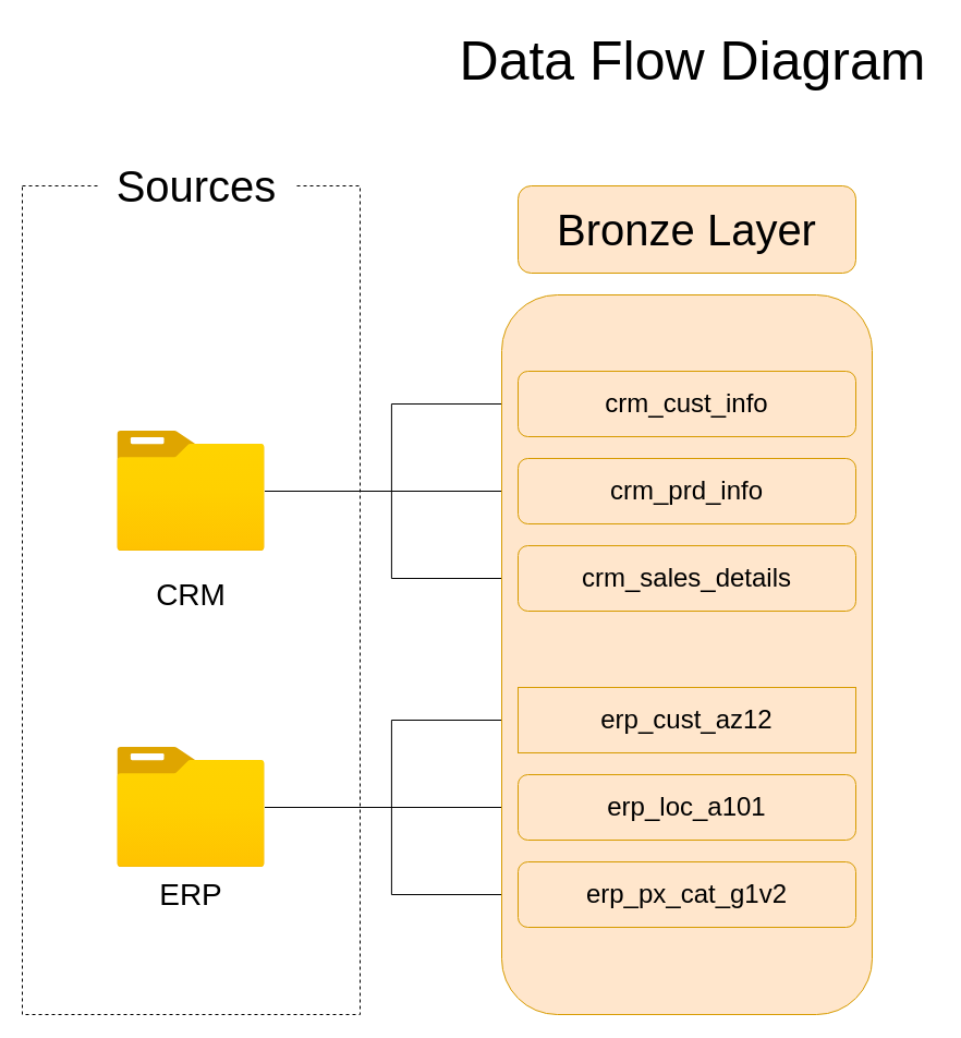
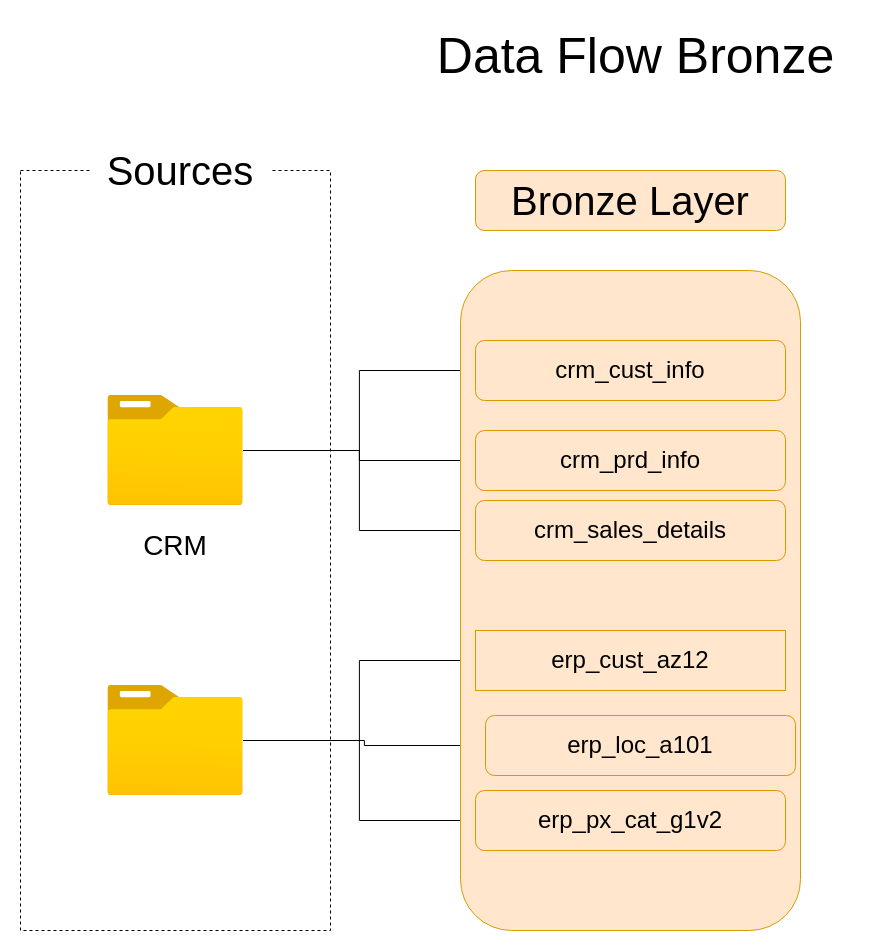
  <mxCell id="0" />
  <mxCell id="1" parent="0" />
- <mxCell id="2" value="&lt;font style=&quot;font-size: 50px;&quot;&gt;Data Flow Diagram&lt;/font&gt;" style="text;html=1;align=center;verticalAlign=middle;resizable=0;points=[];autosize=1;strokeColor=none;fillColor=none;" vertex="1" parent="1"><mxGeometry x="410" y="20" width="450" height="70" as="geometry" /></mxCell>
+ <mxCell id="2" value="&lt;font style=&quot;font-size: 50px;&quot;&gt;Data Flow Bronze&lt;/font&gt;" style="text;html=1;align=center;verticalAlign=middle;resizable=0;points=[];autosize=1;strokeColor=none;fillColor=none;" vertex="1" parent="1"><mxGeometry x="410" y="20" width="450" height="70" as="geometry" /></mxCell>
  <mxCell id="3" value="" style="rounded=0;whiteSpace=wrap;html=1;fillColor=none;dashed=1;" vertex="1" parent="1"><mxGeometry x="20" y="170" width="310" height="760" as="geometry" /></mxCell>
  <mxCell id="4" value="&lt;font style=&quot;font-size: 40px;&quot;&gt;Sources&lt;/font&gt;" style="rounded=1;whiteSpace=wrap;html=1;strokeColor=none;" vertex="1" parent="1"><mxGeometry x="90" y="140" width="180" height="60" as="geometry" /></mxCell>
  <mxCell id="5" style="edgeStyle=orthogonalEdgeStyle;rounded=0;orthogonalLoop=1;jettySize=auto;html=1;entryX=0;entryY=0.5;entryDx=0;entryDy=0;" edge="1" parent="1" source="8" target="18"><mxGeometry relative="1" as="geometry" /></mxCell>
  <mxCell id="6" style="edgeStyle=orthogonalEdgeStyle;rounded=0;orthogonalLoop=1;jettySize=auto;html=1;entryX=0;entryY=0.5;entryDx=0;entryDy=0;" edge="1" parent="1" source="8" target="17"><mxGeometry relative="1" as="geometry" /></mxCell>
  <mxCell id="7" style="edgeStyle=orthogonalEdgeStyle;rounded=0;orthogonalLoop=1;jettySize=auto;html=1;entryX=0;entryY=0.5;entryDx=0;entryDy=0;" edge="1" parent="1" source="8" target="19"><mxGeometry relative="1" as="geometry" /></mxCell>
  <mxCell id="8" value="" style="image;aspect=fixed;html=1;points=[];align=center;fontSize=12;image=img/lib/azure2/general/Folder_Blank.svg;" vertex="1" parent="1"><mxGeometry x="107.23" y="395" width="135.54" height="110" as="geometry" /></mxCell>
  <mxCell id="9" value="&lt;font style=&quot;font-size: 28px;&quot;&gt;CRM&lt;/font&gt;" style="text;html=1;align=center;verticalAlign=middle;whiteSpace=wrap;rounded=0;" vertex="1" parent="1"><mxGeometry x="145" y="530" width="60" height="30" as="geometry" /></mxCell>
  <mxCell id="10" style="edgeStyle=orthogonalEdgeStyle;rounded=0;orthogonalLoop=1;jettySize=auto;html=1;entryX=0;entryY=0.5;entryDx=0;entryDy=0;" edge="1" parent="1" source="13" target="21"><mxGeometry relative="1" as="geometry" /></mxCell>
  <mxCell id="11" style="edgeStyle=orthogonalEdgeStyle;rounded=0;orthogonalLoop=1;jettySize=auto;html=1;entryX=0;entryY=0.5;entryDx=0;entryDy=0;" edge="1" parent="1" source="13" target="20"><mxGeometry relative="1" as="geometry" /></mxCell>
  <mxCell id="12" style="edgeStyle=orthogonalEdgeStyle;rounded=0;orthogonalLoop=1;jettySize=auto;html=1;entryX=0;entryY=0.5;entryDx=0;entryDy=0;" edge="1" parent="1" source="13" target="22"><mxGeometry relative="1" as="geometry" /></mxCell>
  <mxCell id="13" value="" style="image;aspect=fixed;html=1;points=[];align=center;fontSize=12;image=img/lib/azure2/general/Folder_Blank.svg;" vertex="1" parent="1"><mxGeometry x="107.23" y="685" width="135.54" height="110" as="geometry" /></mxCell>
- <mxCell id="14" value="&lt;font style=&quot;font-size: 28px;&quot;&gt;ERP&lt;/font&gt;" style="text;html=1;align=center;verticalAlign=middle;whiteSpace=wrap;rounded=0;" vertex="1" parent="1"><mxGeometry x="145" y="805" width="60" height="30" as="geometry" /></mxCell>
  <mxCell id="15" value="" style="rounded=1;whiteSpace=wrap;html=1;fillColor=#ffe6cc;strokeColor=#d79b00;" vertex="1" parent="1"><mxGeometry x="460" y="270" width="340" height="660" as="geometry" /></mxCell>
- <mxCell id="16" value="&lt;font style=&quot;font-size: 40px;&quot;&gt;Bronze Layer&lt;/font&gt;" style="rounded=1;whiteSpace=wrap;html=1;fillColor=#ffe6cc;strokeColor=#d79b00;" vertex="1" parent="1"><mxGeometry x="475" y="170" width="310" height="80" as="geometry" /></mxCell>
+ <mxCell id="16" value="&lt;font style=&quot;font-size: 40px;&quot;&gt;Bronze Layer&lt;/font&gt;" style="rounded=1;whiteSpace=wrap;html=1;fillColor=#ffe6cc;strokeColor=#d79b00;" vertex="1" parent="1"><mxGeometry x="475" y="170" width="310" height="60" as="geometry" /></mxCell>
  <mxCell id="17" value="&lt;font style=&quot;font-size: 24px;&quot;&gt;crm_cust_info&lt;/font&gt;" style="rounded=1;whiteSpace=wrap;html=1;fillColor=#ffe6cc;strokeColor=#d79b00;" vertex="1" parent="1"><mxGeometry x="475" y="340" width="310" height="60" as="geometry" /></mxCell>
- <mxCell id="18" value="&lt;font style=&quot;font-size: 24px;&quot;&gt;crm_prd_info&lt;/font&gt;" style="rounded=1;whiteSpace=wrap;html=1;fillColor=#ffe6cc;strokeColor=#d79b00;" vertex="1" parent="1"><mxGeometry x="475" y="420" width="310" height="60" as="geometry" /></mxCell>
+ <mxCell id="18" value="&lt;font style=&quot;font-size: 24px;&quot;&gt;crm_prd_info&lt;/font&gt;" style="rounded=1;whiteSpace=wrap;html=1;fillColor=#ffe6cc;strokeColor=#d79b00;" vertex="1" parent="1"><mxGeometry x="475" y="430" width="310" height="60" as="geometry" /></mxCell>
  <mxCell id="19" value="&lt;font style=&quot;font-size: 24px;&quot;&gt;crm_sales_details&lt;/font&gt;" style="rounded=1;whiteSpace=wrap;html=1;fillColor=#ffe6cc;strokeColor=#d79b00;" vertex="1" parent="1"><mxGeometry x="475" y="500" width="310" height="60" as="geometry" /></mxCell>
  <mxCell id="20" value="&lt;font style=&quot;font-size: 24px;&quot;&gt;erp_cust_az12&lt;/font&gt;" style="whiteSpace=wrap;html=1;fillColor=#ffe6cc;strokeColor=#d79b00;rounded=0;" vertex="1" parent="1"><mxGeometry x="475" y="630" width="310" height="60" as="geometry" /></mxCell>
- <mxCell id="21" value="&lt;font style=&quot;font-size: 24px;&quot;&gt;erp_loc_a101&lt;/font&gt;" style="rounded=1;whiteSpace=wrap;html=1;fillColor=#ffe6cc;strokeColor=#d79b00;" vertex="1" parent="1"><mxGeometry x="475" y="710" width="310" height="60" as="geometry" /></mxCell>
+ <mxCell id="21" value="&lt;font style=&quot;font-size: 24px;&quot;&gt;erp_loc_a101&lt;/font&gt;" style="rounded=1;whiteSpace=wrap;html=1;fillColor=#ffe6cc;strokeColor=#d79b00;" vertex="1" parent="1"><mxGeometry x="485" y="715" width="310" height="60" as="geometry" /></mxCell>
  <mxCell id="22" value="&lt;font style=&quot;font-size: 24px;&quot;&gt;erp_px_cat_g1v2&lt;/font&gt;" style="rounded=1;whiteSpace=wrap;html=1;fillColor=#ffe6cc;strokeColor=#d79b00;" vertex="1" parent="1"><mxGeometry x="475" y="790" width="310" height="60" as="geometry" /></mxCell>
